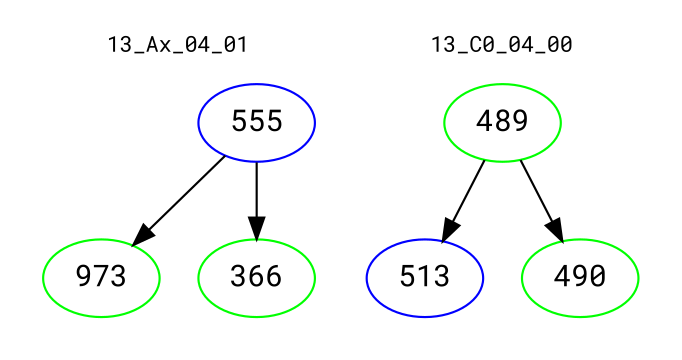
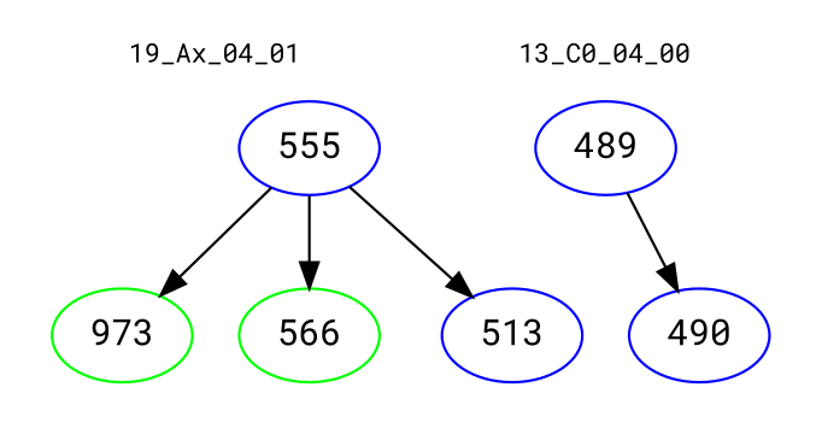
  digraph {
    fontname="Roboto Mono"
    node [color=blue fontname="Roboto Mono"]
    edge [color=black fontname="Roboto Mono"]
    n1 [label=555]
    n2 [color=green label=973]
-   n3 [color=green label=366]
-   n4 [color=green label=489]
-   n5 [color=green label=490]
+   n3 [color=green label=566]
+   n4 [label=489]
+   n5 [label=490]
    n6 [label=513]
    subgraph cluster_1 {
      color=white
      fontsize=10
-     label="13_Ax_04_01"
+     label="19_Ax_04_01"
      n1
      n2
      n3
    }
    subgraph cluster_2 {
      color=white
      fontsize=10
      label="13_C0_04_00"
      n4
      n5
      n6
    }
    n1 -> n2
    n1 -> n3
    n4 -> n5
-   n4 -> n6
+   n1 -> n6
  }
